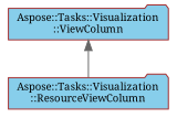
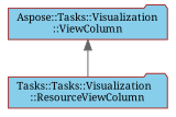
  digraph {
    fontname="Noto Serif"
    node [color=brown fillcolor=skyblue fontname="Noto Serif" fontsize=10 shape=folder style=filled]
-   n1 [fontcolor=black height=0.2 label="Aspose::Tasks::Visualization\l::ResourceViewColumn" width=0.4]
+   n1 [fontcolor=black height=0.2 label="Tasks::Tasks::Visualization\l::ResourceViewColumn" width=0.4]
    n2 [height=0.2 label="Aspose::Tasks::Visualization\l::ViewColumn" width=0.4]
    n2 -> n1 [color=gray40 dir=back fontname="Noto Serif" fontsize=10 labelfontname=Helvetica labelfontsize=10 style=solid]
  }
